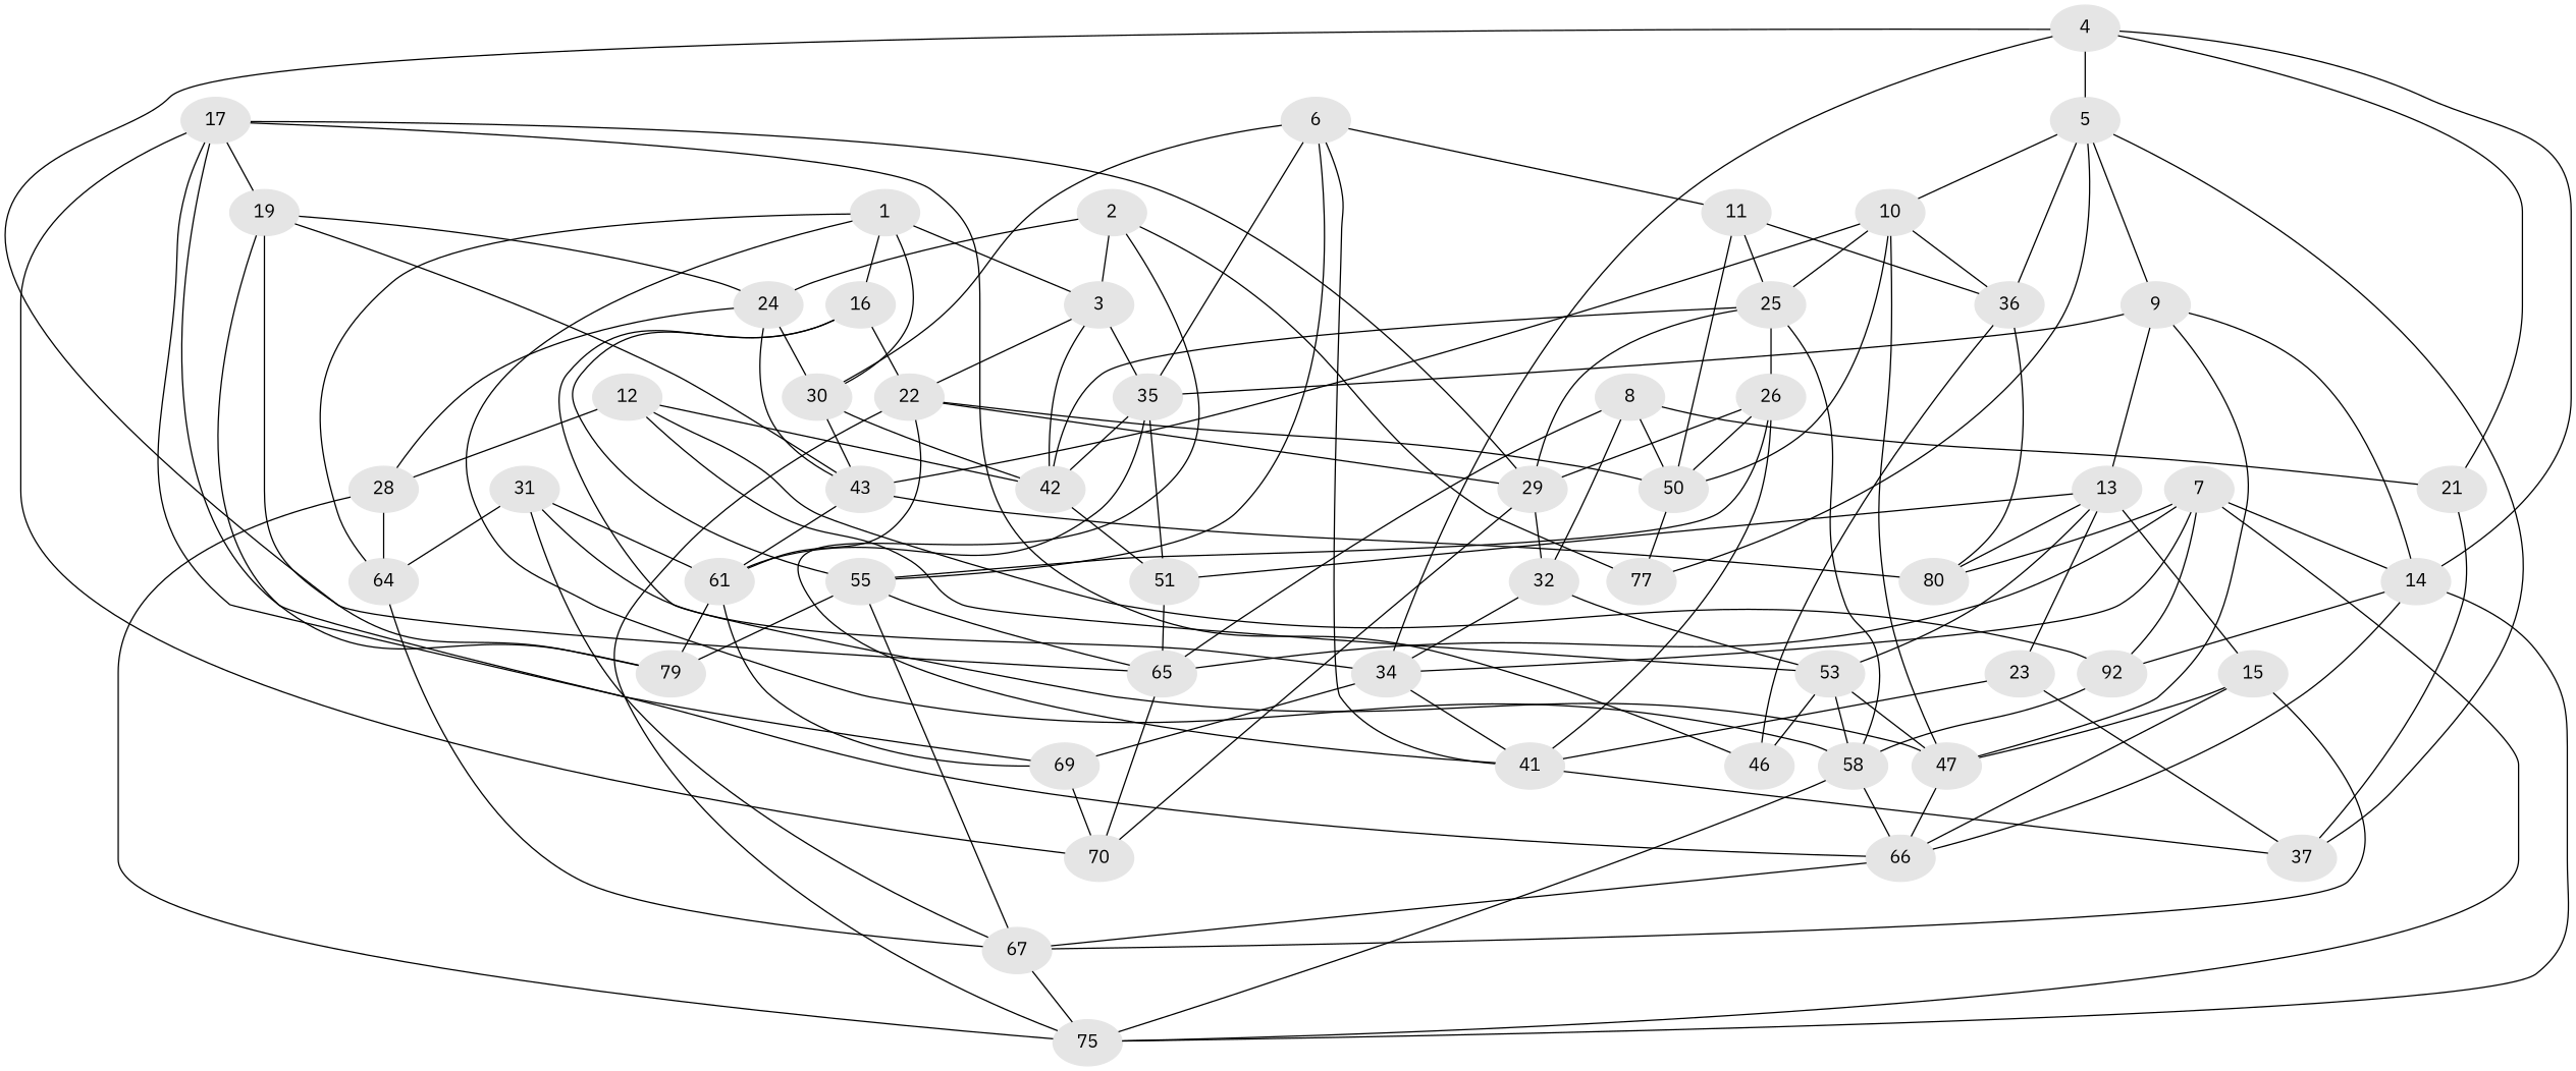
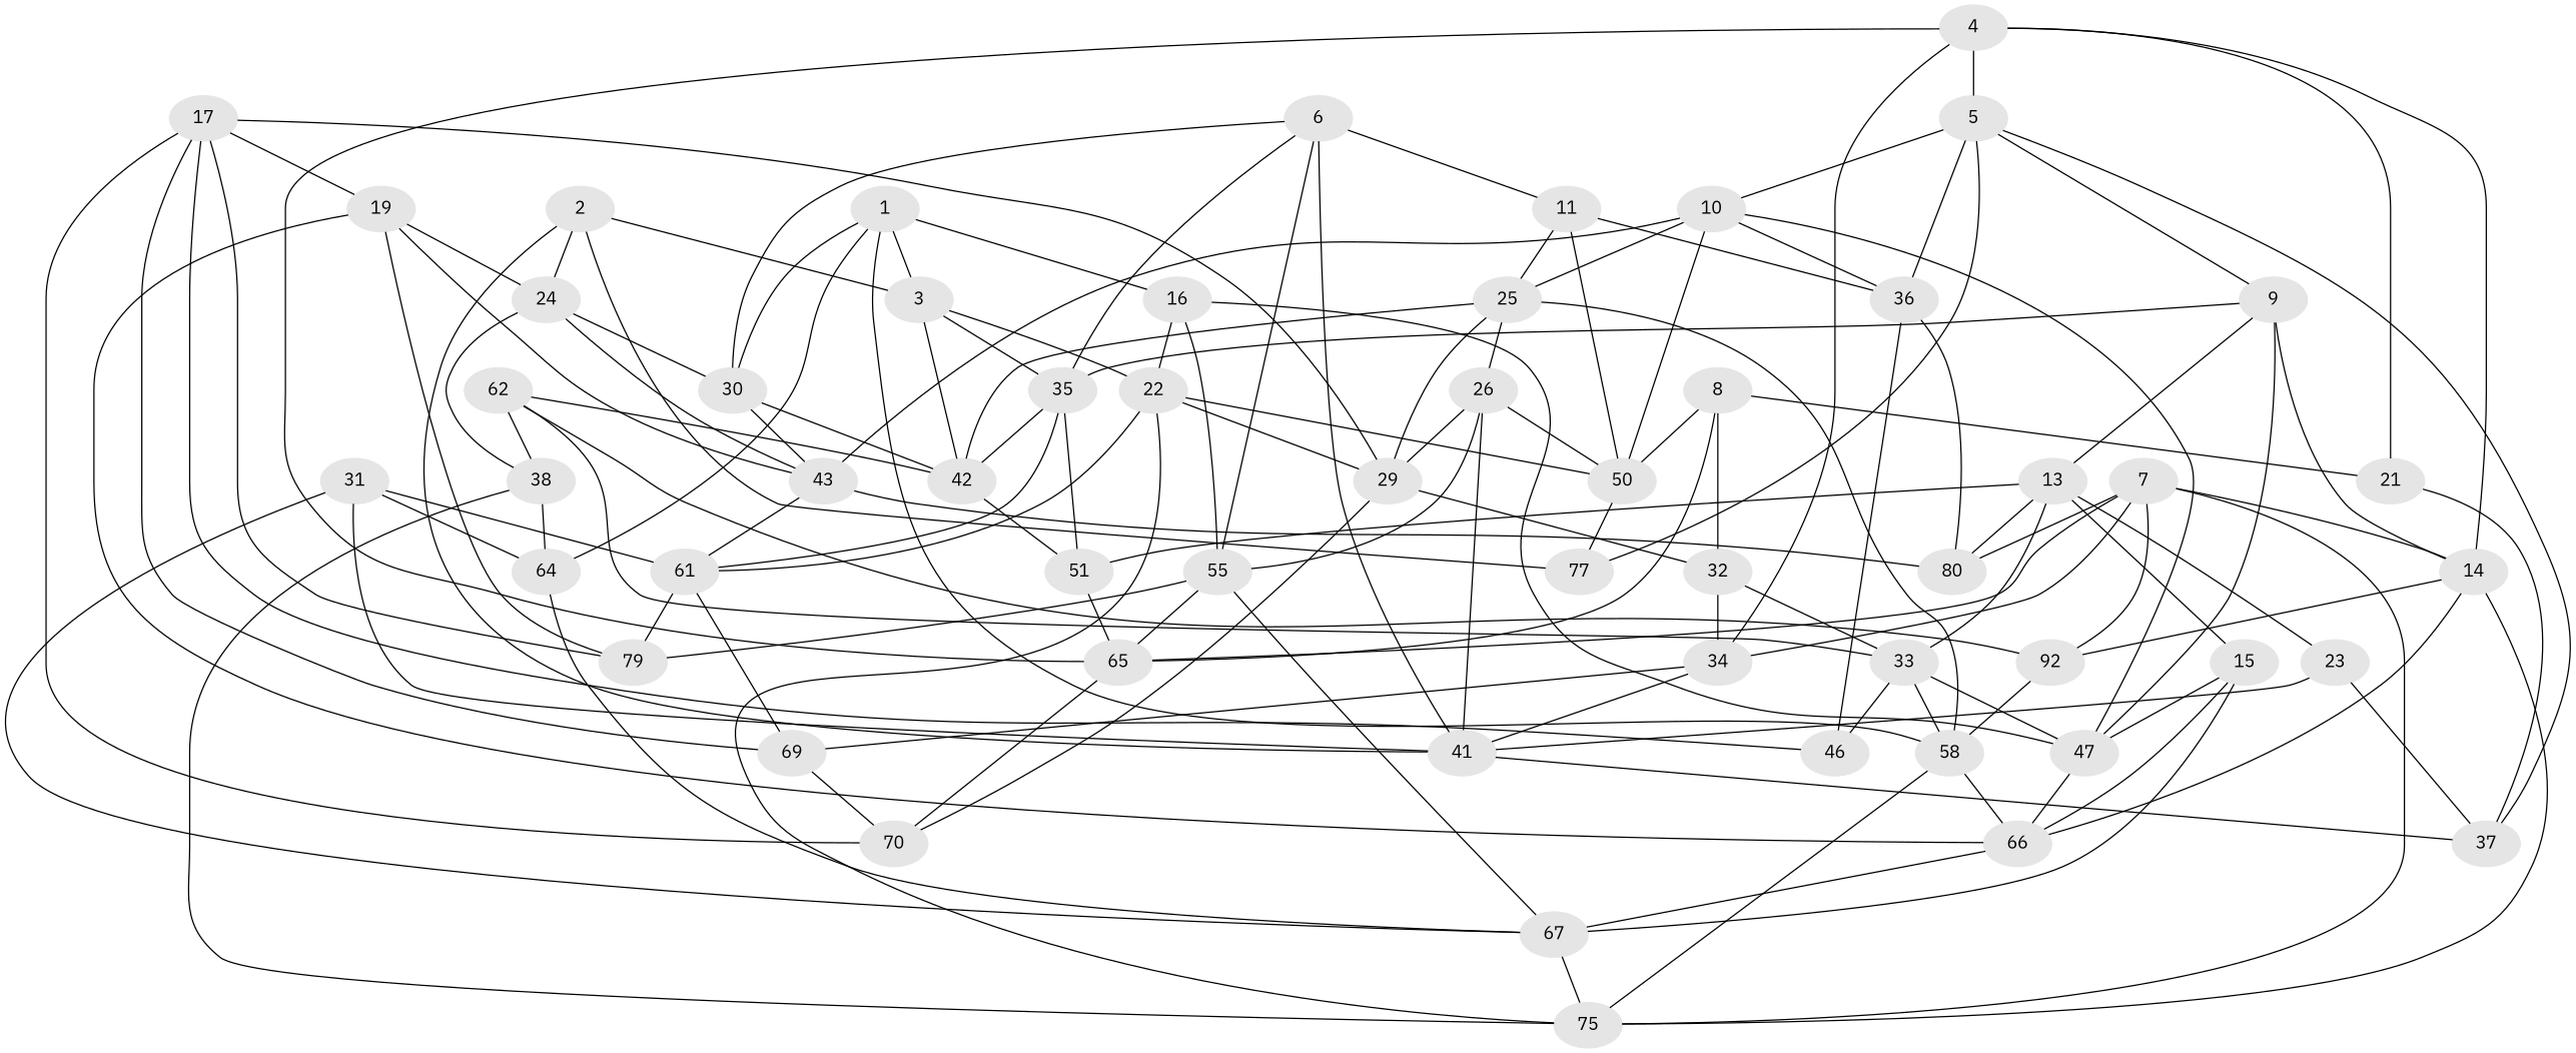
  graph {
    fontname="IBM Plex Sans"
    node [color=gray90 fontname="IBM Plex Sans" style=filled]
    edge [fontname="IBM Plex Sans"]
    1 [super="+48"]
    3 [super="+22"]
    16
    30 [super="+87"]
    58 [super="+71"]
    64
    n7 [label=22 super="+90"]
    35 [super="+78"]
    42 [super="+49"]
    55 [super="+81"]
    47 [super="+84"]
    43 [super="+68"]
    75 [super="+83"]
    66 [super="+76"]
    67 [super="+91"]
    2 [super="+74"]
    24 [super="+39"]
    41 [super="+54"]
    77
-   28
+   28 [label=38]
    n21 [label=37]
    50 [super="+72"]
    29 [super="+92"]
    61 [super="+73"]
    51
    4 [super="+37"]
    5 [super="+88"]
    14 [super="+38"]
    21
    34 [super="+44"]
    65 [super="+89"]
    9 [super="+86"]
    10 [super="+60"]
    36 [super="+53"]
    n35 [label=92]
    69
    70
    13 [super="+27"]
    25 [super="+62"]
    80
    46
    6 [super="+18"]
    11
    26 [super="+59"]
    79
    7 [super="+63"]
    8
    32
-   33 [super="+85" label=53]
+   33 [super="+85"]
    23 [super="+45"]
    15
-   12
+   12 [label=62]
    17 [super="+56"]
    19 [super="+40"]
    31
    1 -- 3 [weight=2]
    1 -- 16
    1 -- 30
    1 -- 58
    1 -- 64
    3 -- n7
    3 -- 35
    3 -- 42
    16 -- n7
    16 -- 55
    16 -- 47
    30 -- 42
    30 -- 43
    58 -- 75
    58 -- 66
    64 -- 67
    n7 -- 75
    n7 -- 50
    n7 -- 29
    n7 -- 61
    35 -- 42
    35 -- 61
    35 -- 51
    42 -- 51
    55 -- 67
    55 -- 65
    55 -- 79
    47 -- 66
    43 -- 61
    43 -- 80
    66 -- 67
    67 -- 75
    2 -- 3
    2 -- 24 [weight=2]
    2 -- 41
    2 -- 77 [weight=2]
    24 -- 30
    24 -- 43
    24 -- 28
    41 -- n21
    28 -- 64
    28 -- 75
    50 -- 77
    29 -- 70
    29 -- 32
    61 -- 69
    61 -- 79
    51 -- 65
    4 -- 5
    4 -- 14
    4 -- 21
    4 -- 34
    4 -- 65
    5 -- 77
    5 -- n21
    5 -- 9
    5 -- 10
    5 -- 36
    14 -- 75
    14 -- 66
    14 -- n35
    21 -- n21
    34 -- 41
    34 -- 69
    65 -- 70
    9 -- 35
    9 -- 47
    9 -- 14
    9 -- 13
    10 -- 47
    10 -- 43
    10 -- 50
    10 -- 36
    10 -- 25
    36 -- 80
    36 -- 46 [weight=2]
    n35 -- 58
    69 -- 70
    13 -- 51
    13 -- 80
    13 -- 33
    13 -- 23
    13 -- 15
    25 -- 58
    25 -- 42
    25 -- 29
    25 -- 26
    6 -- 30
    6 -- 35
    6 -- 55
    6 -- 41
    6 -- 11
    11 -- 50
    11 -- 36
    11 -- 25
    26 -- 55
    26 -- 41
    26 -- 50
    26 -- 29
    7 -- 75
    7 -- 14
    7 -- 34
    7 -- 65
    7 -- n35
    7 -- 80
    8 -- 50
    8 -- 21
    8 -- 65
    8 -- 32
    32 -- 34
    32 -- 33
    33 -- 58
    33 -- 47
    33 -- 46
    23 -- 41
    23 -- n21
    15 -- 47
    15 -- 66
    15 -- 67
    12 -- 42
    12 -- 28
    12 -- n35
    12 -- 33
    17 -- 29
    17 -- 69
    17 -- 70
    17 -- 46
    17 -- 79
    17 -- 19
    19 -- 43
    19 -- 66
    19 -- 24
    19 -- 79
    31 -- 64
    31 -- 67
    31 -- 61
-   31 -- 34
+   31 -- 41
  }
